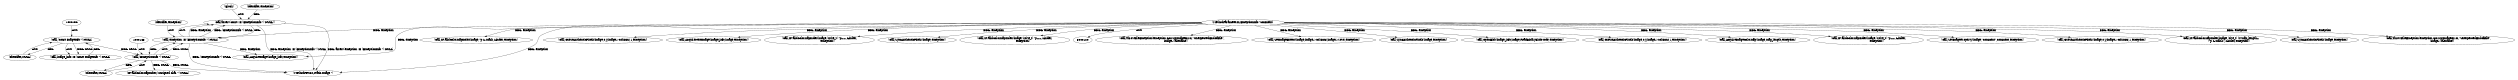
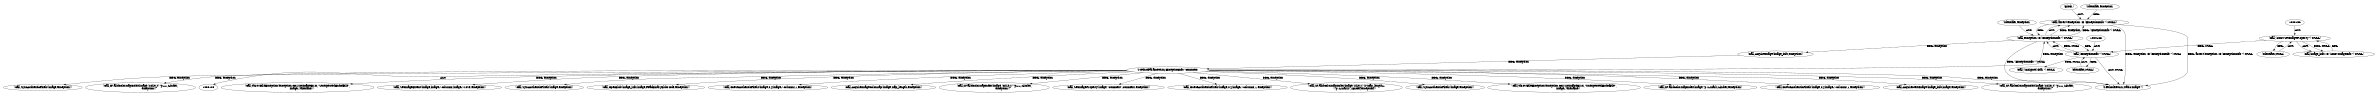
  digraph {
-   n1 [label="(Call,assert(const != (ExceptionInfo *) NULL))"]
+   n1 [label="(Call,assert(exception != (ExceptionInfo *) NULL))"]
    n2 [label="(Call,exception != (ExceptionInfo *) NULL)"]
    n3 [label="(MethodReturn,static Image *)"]
    n4 [label="(Call,(ExceptionInfo *) NULL)"]
    n5 [label="(Call,AcquireImage(image_info,exception))"]
    n6 [label="(Block,)"]
    n7 [label="(Identifier,NULL)"]
-   n8 [label="(IsValidColormapIndex,(unsigned char *) NULL)"]
+   n8 [label="(Call,(unsigned char *) NULL)"]
    n9 [label="(MethodParameterIn,ExceptionInfo *comment)"]
    n10 [label="(Call,ThrowFileException(exception,CorruptImageError,\"UnexpectedEndOfFile\",\n          image->filename))"]
    n11 [label="(Call,SetImageExtent(image,image->columns,image->rows,exception))"]
    n12 [label="(Call,SyncAuthenticPixels(image,exception))"]
    n13 [label="(Call,OpenBlob(image_info,image,ReadBinaryBlobMode,exception))"]
    n14 [label="(Call,QueueAuthenticPixels(image,0,y,image->columns,1,exception))"]
    n15 [label="(Call,AcquireImageColormap(image,map_length,exception))"]
    n16 [label="(Call,IsValidColormapIndex(image,(ssize_t) *p++,&index,\n                    exception))"]
    n17 [label="(Call,SetImageProperty(image,\"comment\",comment,exception))"]
    n18 [label="(Call,QueueAuthenticPixels(image,0,y,image->columns,1,exception))"]
    n19 [label="(Call,IsValidColormapIndex(image,(size_t) (x*map_length+\n                    (*p & mask)),&index,exception))"]
    n20 [label="(Call,SyncAuthenticPixels(image,exception))"]
    n21 [label="(Call,ThrowFileException(exception,CorruptImageError,\"UnexpectedEndOfFile\",\n          image->filename))"]
    n22 [label="(Call,IsValidColormapIndex(image,*p & mask,&index,exception))"]
    n23 [label="(Call,QueueAuthenticPixels(image,0,y,image->columns,1,exception))"]
    n24 [label="(Call,AcquireNextImage(image_info,image,exception))"]
    n25 [label="(Call,IsValidColormapIndex(image,(ssize_t) *p++,&index,\n                    exception))"]
    n26 [label="(Call,SyncAuthenticPixels(image,exception))"]
    n27 [label="(Call,IsValidColormapIndex(image,(ssize_t) *p++,&index,\n                    exception))"]
-   1000120 [label=3000120]
-   n29 [label="(Call,(const ImageInfo *) NULL)"]
+   1000120
+   n29 [label="(Call,(const SetImageProperty *) NULL)"]
    n30 [label="(Call,image_info != (const ImageInfo *) NULL)"]
    n31 [label="(Identifier,NULL)"]
    n32 [label="(Identifier,exception)"]
    n33 [label="(Identifier,exception)"]
    1000183
    1000156
    n1 -> n2 [label="CFG: "]
    n1 -> n3 [label="DDG: assert(exception != (ExceptionInfo *) NULL)"]
    n1 -> n3 [label="DDG: exception != (ExceptionInfo *) NULL"]
    n2 -> n1 [label="AST: "]
    n2 -> n1 [label="DDG: exception"]
    n2 -> n1 [label="DDG: (ExceptionInfo *) NULL"]
    n2 -> n3 [label="DDG: (ExceptionInfo *) NULL"]
    n2 -> n4 [label="CFG: "]
    n2 -> n5 [label="DDG: exception"]
    n4 -> n2 [label="AST: "]
    n4 -> n2 [label="DDG: NULL"]
-   n4 -> n3 [label="DDG: NULL"]
+   n4 -> n3 [label="AST: NULL"]
    n4 -> n7 [label="CFG: "]
    n4 -> n8 [label="DDG: NULL"]
    n6 -> n1 [label="AST: "]
    n7 -> n4 [label="AST: "]
    n9 -> n2 [label="DDG: exception"]
    n9 -> n3 [label="DDG: exception"]
-   n9 -> n5 [label="DDG: exception"]
+   n5 -> n9 [label="DDG: exception"]
    n9 -> n10 [label="DDG: exception"]
    n9 -> n11 [label="DDG: exception"]
    n9 -> n12 [label="DDG: exception"]
    n9 -> n13 [label="DDG: exception"]
    n9 -> n14 [label="DDG: exception"]
    n9 -> n15 [label="DDG: exception"]
    n9 -> n16 [label="DDG: exception"]
    n9 -> n17 [label="DDG: exception"]
    n9 -> n18 [label="DDG: exception"]
    n9 -> n19 [label="DDG: exception"]
    n9 -> n20 [label="DDG: exception"]
    n9 -> n21 [label="DDG: exception"]
    n9 -> n22 [label="DDG: exception"]
    n9 -> n23 [label="DDG: exception"]
    n9 -> n24 [label="DDG: exception"]
    n9 -> n25 [label="DDG: exception"]
    n9 -> n26 [label="DDG: exception"]
    n9 -> n27 [label="DDG: exception"]
    n9 -> 1000120 [label="AST: "]
    n29 -> n4 [label="DDG: NULL"]
    n29 -> n30 [label="AST: "]
    n29 -> n30 [label="DDG: NULL"]
    n29 -> n31 [label="CFG: "]
    n30 -> n29 [label="CFG: "]
    n31 -> n29 [label="AST: "]
    n32 -> n1 [label="CFG: "]
    n33 -> n2 [label="AST: "]
    1000183 -> n4 [label="AST: "]
    1000156 -> n29 [label="AST: "]
  }
